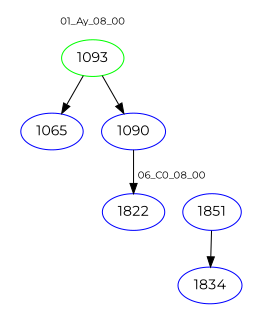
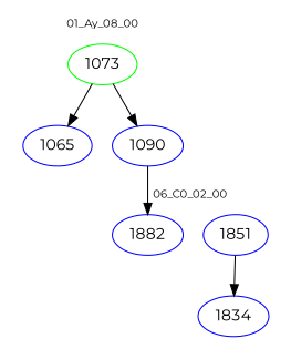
  digraph {
    fontname=Montserrat
    node [color=blue fontname=Montserrat]
    edge [color=black fontname=Montserrat]
-   n1 [color=green label=1093]
+   n1 [color=green label=1073]
    n2 [label=1065]
    n3 [label=1090]
    n4 [label=1851]
    n5 [label=1834]
-   n6 [label=1822]
+   n6 [label=1882]
    subgraph cluster_1 {
      color=white
      fontsize=10
      label="01_Ay_08_00"
      n1
      n2
      n3
    }
    subgraph cluster_2 {
      color=white
      fontsize=10
-     label="06_C0_08_00"
+     label="06_C0_02_00"
      n4
      n5
      n6
    }
    n1 -> n2
    n1 -> n3
    n3 -> n6
    n4 -> n5
  }
